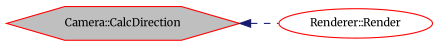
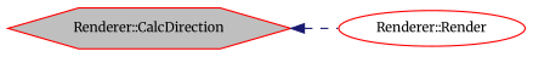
  digraph {
    rankdir=LR
    fontname=Merriweather
    node [color=red fontname=Merriweather fontsize=10 style=filled]
-   n1 [fillcolor=grey75 fontcolor=black height=0.2 label="Camera::CalcDirection" shape=hexagon width=0.4]
+   n1 [fillcolor=grey75 fontcolor=black height=0.2 label="Renderer::CalcDirection" shape=hexagon width=0.4]
    n2 [fillcolor=white height=0.2 label="Renderer::Render" shape=ellipse width=0.4]
    n1 -> n2 [color=midnightblue dir=back fontname=Merriweather fontsize=10 labelfontname=FreeSans labelfontsize=10 style=dashed]
  }
